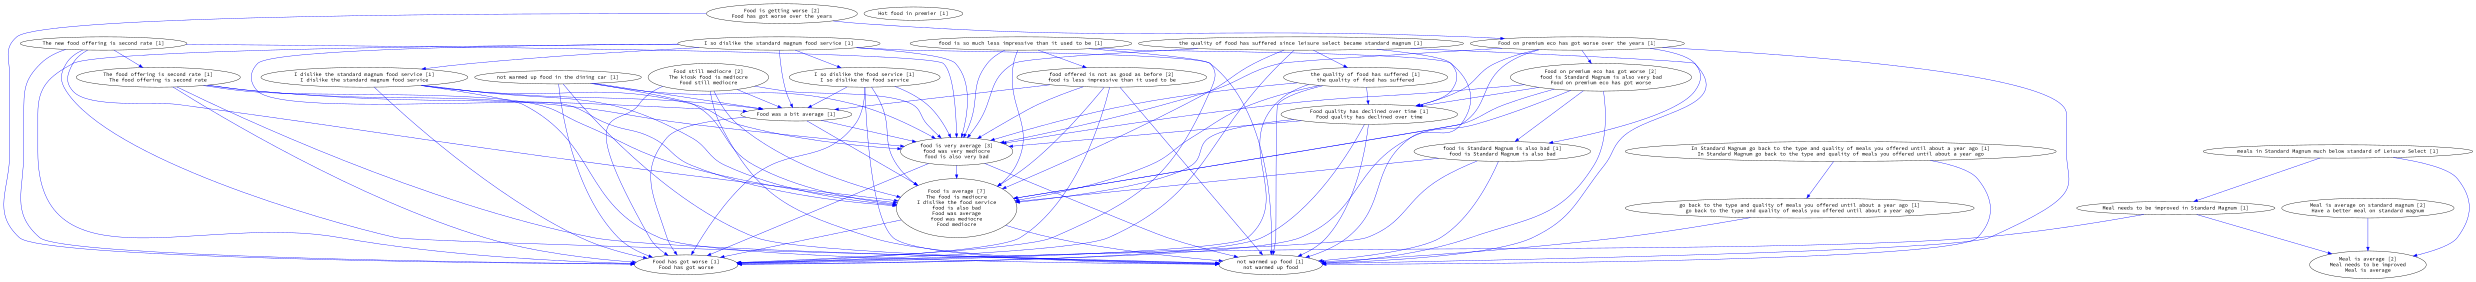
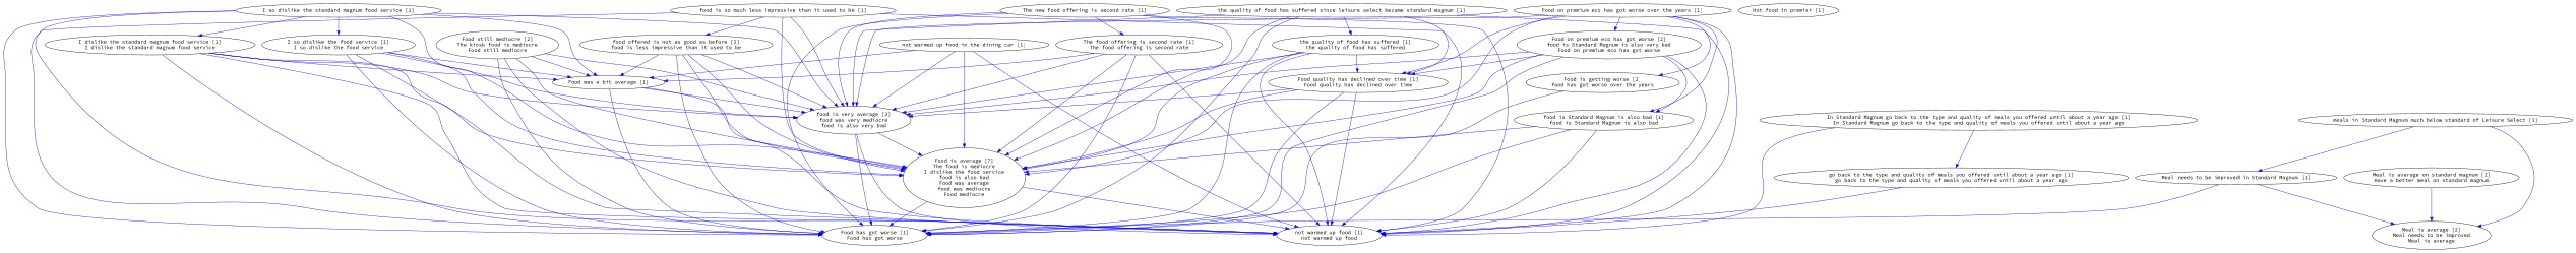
  digraph {
    fontname="Source Code Pro"
    node [fontname="Source Code Pro"]
    edge [color=blue fontname="Source Code Pro"]
    "food is very average [3]\nfood was very mediocre\nfood is also very bad"
    "Food is average [7]\nThe food is mediocre\nI dislike the food service\nfood is also bad\nFood was average\nfood was mediocre\nFood mediocre"
    "Food has got worse [1]\nFood has got worse"
    "not warmed up food [1]\nnot warmed up food"
    "Food still mediocre [2]\nThe kiosk food is mediocre\nFood still mediocre"
    "Food was a bit average [1]"
    "Meal is average on standard magnum [2]\nHave a better meal on standard magnum"
    "Meal is average [2]\nMeal needs to be improved\nMeal is average"
    "food offered is not as good as before [2]\nfood is less impressive than it used to be"
    "Food is getting worse [2]\nFood has got worse over the years"
    "Food on premium eco has got worse [2]\nfood is Standard Magnum is also very bad\nFood on premium eco has got worse"
    "Food quality has declined over time [1]\nFood quality has declined over time"
    "food is Standard Magnum is also bad [1]\nfood is Standard Magnum is also bad"
    "Food on premium eco has got worse over the years [1]"
    "Hot food in premier [1]"
    "I so dislike the standard magnum food service [1]"
    "I dislike the standard magnum food service [1]\nI dislike the standard magnum food service"
    "I so dislike the food service [1]\nI so dislike the food service"
    "In Standard Magnum go back to the type and quality of meals you offered until about a year ago [1]\nIn Standard Magnum go back to the type and quality of meals you offered until about a year ago"
    "go back to the type and quality of meals you offered until about a year ago [1]\ngo back to the type and quality of meals you offered until about a year ago"
    "Meal needs to be improved in Standard Magnum [1]"
    "The new food offering is second rate [1]"
    "The food offering is second rate [1]\nThe food offering is second rate"
    "food is so much less impressive than it used to be [1]"
    "meals in Standard Magnum much below standard of Leisure Select [1]"
    "not warmed up food in the dining car [1]"
    "the quality of food has suffered since leisure select became standard magnum [1]"
    "the quality of food has suffered [1]\nthe quality of food has suffered"
    "food is very average [3]\nfood was very mediocre\nfood is also very bad" -> "Food is average [7]\nThe food is mediocre\nI dislike the food service\nfood is also bad\nFood was average\nfood was mediocre\nFood mediocre"
    "food is very average [3]\nfood was very mediocre\nfood is also very bad" -> "Food has got worse [1]\nFood has got worse"
    "food is very average [3]\nfood was very mediocre\nfood is also very bad" -> "not warmed up food [1]\nnot warmed up food"
    "Food is average [7]\nThe food is mediocre\nI dislike the food service\nfood is also bad\nFood was average\nfood was mediocre\nFood mediocre" -> "Food has got worse [1]\nFood has got worse"
    "Food is average [7]\nThe food is mediocre\nI dislike the food service\nfood is also bad\nFood was average\nfood was mediocre\nFood mediocre" -> "not warmed up food [1]\nnot warmed up food"
    "Food still mediocre [2]\nThe kiosk food is mediocre\nFood still mediocre" -> "food is very average [3]\nfood was very mediocre\nfood is also very bad"
    "Food still mediocre [2]\nThe kiosk food is mediocre\nFood still mediocre" -> "Food is average [7]\nThe food is mediocre\nI dislike the food service\nfood is also bad\nFood was average\nfood was mediocre\nFood mediocre"
    "Food still mediocre [2]\nThe kiosk food is mediocre\nFood still mediocre" -> "Food has got worse [1]\nFood has got worse"
    "Food still mediocre [2]\nThe kiosk food is mediocre\nFood still mediocre" -> "not warmed up food [1]\nnot warmed up food"
    "Food still mediocre [2]\nThe kiosk food is mediocre\nFood still mediocre" -> "Food was a bit average [1]"
    "Food was a bit average [1]" -> "food is very average [3]\nfood was very mediocre\nfood is also very bad"
    "Food was a bit average [1]" -> "Food is average [7]\nThe food is mediocre\nI dislike the food service\nfood is also bad\nFood was average\nfood was mediocre\nFood mediocre"
    "Food was a bit average [1]" -> "Food has got worse [1]\nFood has got worse"
    "Meal is average on standard magnum [2]\nHave a better meal on standard magnum" -> "Meal is average [2]\nMeal needs to be improved\nMeal is average"
    "food offered is not as good as before [2]\nfood is less impressive than it used to be" -> "food is very average [3]\nfood was very mediocre\nfood is also very bad"
    "food offered is not as good as before [2]\nfood is less impressive than it used to be" -> "Food is average [7]\nThe food is mediocre\nI dislike the food service\nfood is also bad\nFood was average\nfood was mediocre\nFood mediocre"
    "food offered is not as good as before [2]\nfood is less impressive than it used to be" -> "Food has got worse [1]\nFood has got worse"
    "food offered is not as good as before [2]\nfood is less impressive than it used to be" -> "not warmed up food [1]\nnot warmed up food"
    "food offered is not as good as before [2]\nfood is less impressive than it used to be" -> "Food was a bit average [1]"
    "Food is getting worse [2]\nFood has got worse over the years" -> "Food has got worse [1]\nFood has got worse"
    "Food on premium eco has got worse [2]\nfood is Standard Magnum is also very bad\nFood on premium eco has got worse" -> "food is very average [3]\nfood was very mediocre\nfood is also very bad"
    "Food on premium eco has got worse [2]\nfood is Standard Magnum is also very bad\nFood on premium eco has got worse" -> "Food is average [7]\nThe food is mediocre\nI dislike the food service\nfood is also bad\nFood was average\nfood was mediocre\nFood mediocre"
    "Food on premium eco has got worse [2]\nfood is Standard Magnum is also very bad\nFood on premium eco has got worse" -> "Food has got worse [1]\nFood has got worse"
    "Food on premium eco has got worse [2]\nfood is Standard Magnum is also very bad\nFood on premium eco has got worse" -> "not warmed up food [1]\nnot warmed up food"
    "Food on premium eco has got worse [2]\nfood is Standard Magnum is also very bad\nFood on premium eco has got worse" -> "Food quality has declined over time [1]\nFood quality has declined over time"
    "Food on premium eco has got worse [2]\nfood is Standard Magnum is also very bad\nFood on premium eco has got worse" -> "food is Standard Magnum is also bad [1]\nfood is Standard Magnum is also bad"
    "Food quality has declined over time [1]\nFood quality has declined over time" -> "food is very average [3]\nfood was very mediocre\nfood is also very bad"
    "Food quality has declined over time [1]\nFood quality has declined over time" -> "Food is average [7]\nThe food is mediocre\nI dislike the food service\nfood is also bad\nFood was average\nfood was mediocre\nFood mediocre"
    "Food quality has declined over time [1]\nFood quality has declined over time" -> "Food has got worse [1]\nFood has got worse"
    "Food quality has declined over time [1]\nFood quality has declined over time" -> "not warmed up food [1]\nnot warmed up food"
    "food is Standard Magnum is also bad [1]\nfood is Standard Magnum is also bad" -> "Food is average [7]\nThe food is mediocre\nI dislike the food service\nfood is also bad\nFood was average\nfood was mediocre\nFood mediocre"
    "food is Standard Magnum is also bad [1]\nfood is Standard Magnum is also bad" -> "Food has got worse [1]\nFood has got worse"
    "food is Standard Magnum is also bad [1]\nfood is Standard Magnum is also bad" -> "not warmed up food [1]\nnot warmed up food"
    "Food on premium eco has got worse over the years [1]" -> "food is very average [3]\nfood was very mediocre\nfood is also very bad"
    "Food on premium eco has got worse over the years [1]" -> "Food is average [7]\nThe food is mediocre\nI dislike the food service\nfood is also bad\nFood was average\nfood was mediocre\nFood mediocre"
    "Food on premium eco has got worse over the years [1]" -> "not warmed up food [1]\nnot warmed up food"
-   "Food is getting worse [2]\nFood has got worse over the years" -> "Food on premium eco has got worse over the years [1]"
+   "Food on premium eco has got worse over the years [1]" -> "Food is getting worse [2]\nFood has got worse over the years"
    "Food on premium eco has got worse over the years [1]" -> "Food on premium eco has got worse [2]\nfood is Standard Magnum is also very bad\nFood on premium eco has got worse"
    "Food on premium eco has got worse over the years [1]" -> "Food quality has declined over time [1]\nFood quality has declined over time"
    "Food on premium eco has got worse over the years [1]" -> "food is Standard Magnum is also bad [1]\nfood is Standard Magnum is also bad"
    "I so dislike the standard magnum food service [1]" -> "food is very average [3]\nfood was very mediocre\nfood is also very bad"
    "I so dislike the standard magnum food service [1]" -> "Food is average [7]\nThe food is mediocre\nI dislike the food service\nfood is also bad\nFood was average\nfood was mediocre\nFood mediocre"
    "I so dislike the standard magnum food service [1]" -> "Food has got worse [1]\nFood has got worse"
    "I so dislike the standard magnum food service [1]" -> "not warmed up food [1]\nnot warmed up food"
    "I so dislike the standard magnum food service [1]" -> "Food was a bit average [1]"
    "I so dislike the standard magnum food service [1]" -> "I dislike the standard magnum food service [1]\nI dislike the standard magnum food service"
    "I so dislike the standard magnum food service [1]" -> "I so dislike the food service [1]\nI so dislike the food service"
    "I dislike the standard magnum food service [1]\nI dislike the standard magnum food service" -> "food is very average [3]\nfood was very mediocre\nfood is also very bad"
    "I dislike the standard magnum food service [1]\nI dislike the standard magnum food service" -> "Food is average [7]\nThe food is mediocre\nI dislike the food service\nfood is also bad\nFood was average\nfood was mediocre\nFood mediocre"
    "I dislike the standard magnum food service [1]\nI dislike the standard magnum food service" -> "Food has got worse [1]\nFood has got worse"
    "I dislike the standard magnum food service [1]\nI dislike the standard magnum food service" -> "not warmed up food [1]\nnot warmed up food"
    "I dislike the standard magnum food service [1]\nI dislike the standard magnum food service" -> "Food was a bit average [1]"
    "I so dislike the food service [1]\nI so dislike the food service" -> "food is very average [3]\nfood was very mediocre\nfood is also very bad"
    "I so dislike the food service [1]\nI so dislike the food service" -> "Food is average [7]\nThe food is mediocre\nI dislike the food service\nfood is also bad\nFood was average\nfood was mediocre\nFood mediocre"
    "I so dislike the food service [1]\nI so dislike the food service" -> "Food has got worse [1]\nFood has got worse"
    "I so dislike the food service [1]\nI so dislike the food service" -> "not warmed up food [1]\nnot warmed up food"
    "I so dislike the food service [1]\nI so dislike the food service" -> "Food was a bit average [1]"
    "In Standard Magnum go back to the type and quality of meals you offered until about a year ago [1]\nIn Standard Magnum go back to the type and quality of meals you offered until about a year ago" -> "not warmed up food [1]\nnot warmed up food"
    "In Standard Magnum go back to the type and quality of meals you offered until about a year ago [1]\nIn Standard Magnum go back to the type and quality of meals you offered until about a year ago" -> "go back to the type and quality of meals you offered until about a year ago [1]\ngo back to the type and quality of meals you offered until about a year ago"
    "go back to the type and quality of meals you offered until about a year ago [1]\ngo back to the type and quality of meals you offered until about a year ago" -> "not warmed up food [1]\nnot warmed up food"
    "Meal needs to be improved in Standard Magnum [1]" -> "Food has got worse [1]\nFood has got worse"
    "Meal needs to be improved in Standard Magnum [1]" -> "Meal is average [2]\nMeal needs to be improved\nMeal is average"
    "The new food offering is second rate [1]" -> "food is very average [3]\nfood was very mediocre\nfood is also very bad"
    "The new food offering is second rate [1]" -> "Food is average [7]\nThe food is mediocre\nI dislike the food service\nfood is also bad\nFood was average\nfood was mediocre\nFood mediocre"
    "The new food offering is second rate [1]" -> "Food has got worse [1]\nFood has got worse"
    "The new food offering is second rate [1]" -> "not warmed up food [1]\nnot warmed up food"
    "The new food offering is second rate [1]" -> "The food offering is second rate [1]\nThe food offering is second rate"
    "The food offering is second rate [1]\nThe food offering is second rate" -> "food is very average [3]\nfood was very mediocre\nfood is also very bad"
    "The food offering is second rate [1]\nThe food offering is second rate" -> "Food is average [7]\nThe food is mediocre\nI dislike the food service\nfood is also bad\nFood was average\nfood was mediocre\nFood mediocre"
    "The food offering is second rate [1]\nThe food offering is second rate" -> "Food has got worse [1]\nFood has got worse"
    "The food offering is second rate [1]\nThe food offering is second rate" -> "not warmed up food [1]\nnot warmed up food"
    "The food offering is second rate [1]\nThe food offering is second rate" -> "Food was a bit average [1]"
    "food is so much less impressive than it used to be [1]" -> "food is very average [3]\nfood was very mediocre\nfood is also very bad"
    "food is so much less impressive than it used to be [1]" -> "Food is average [7]\nThe food is mediocre\nI dislike the food service\nfood is also bad\nFood was average\nfood was mediocre\nFood mediocre"
    "food is so much less impressive than it used to be [1]" -> "Food has got worse [1]\nFood has got worse"
    "food is so much less impressive than it used to be [1]" -> "not warmed up food [1]\nnot warmed up food"
    "food is so much less impressive than it used to be [1]" -> "food offered is not as good as before [2]\nfood is less impressive than it used to be"
    "meals in Standard Magnum much below standard of Leisure Select [1]" -> "Meal is average [2]\nMeal needs to be improved\nMeal is average"
    "meals in Standard Magnum much below standard of Leisure Select [1]" -> "Meal needs to be improved in Standard Magnum [1]"
    "not warmed up food in the dining car [1]" -> "food is very average [3]\nfood was very mediocre\nfood is also very bad"
    "not warmed up food in the dining car [1]" -> "Food is average [7]\nThe food is mediocre\nI dislike the food service\nfood is also bad\nFood was average\nfood was mediocre\nFood mediocre"
-   "not warmed up food in the dining car [1]" -> "Food has got worse [1]\nFood has got worse"
    "not warmed up food in the dining car [1]" -> "not warmed up food [1]\nnot warmed up food"
    "not warmed up food in the dining car [1]" -> "Food was a bit average [1]"
    "the quality of food has suffered since leisure select became standard magnum [1]" -> "food is very average [3]\nfood was very mediocre\nfood is also very bad"
    "the quality of food has suffered since leisure select became standard magnum [1]" -> "Food is average [7]\nThe food is mediocre\nI dislike the food service\nfood is also bad\nFood was average\nfood was mediocre\nFood mediocre"
    "the quality of food has suffered since leisure select became standard magnum [1]" -> "Food has got worse [1]\nFood has got worse"
    "the quality of food has suffered since leisure select became standard magnum [1]" -> "not warmed up food [1]\nnot warmed up food"
    "the quality of food has suffered since leisure select became standard magnum [1]" -> "Food quality has declined over time [1]\nFood quality has declined over time"
    "the quality of food has suffered since leisure select became standard magnum [1]" -> "the quality of food has suffered [1]\nthe quality of food has suffered"
    "the quality of food has suffered [1]\nthe quality of food has suffered" -> "food is very average [3]\nfood was very mediocre\nfood is also very bad"
    "the quality of food has suffered [1]\nthe quality of food has suffered" -> "Food is average [7]\nThe food is mediocre\nI dislike the food service\nfood is also bad\nFood was average\nfood was mediocre\nFood mediocre"
    "the quality of food has suffered [1]\nthe quality of food has suffered" -> "Food has got worse [1]\nFood has got worse"
    "the quality of food has suffered [1]\nthe quality of food has suffered" -> "not warmed up food [1]\nnot warmed up food"
    "the quality of food has suffered [1]\nthe quality of food has suffered" -> "Food quality has declined over time [1]\nFood quality has declined over time"
  }
